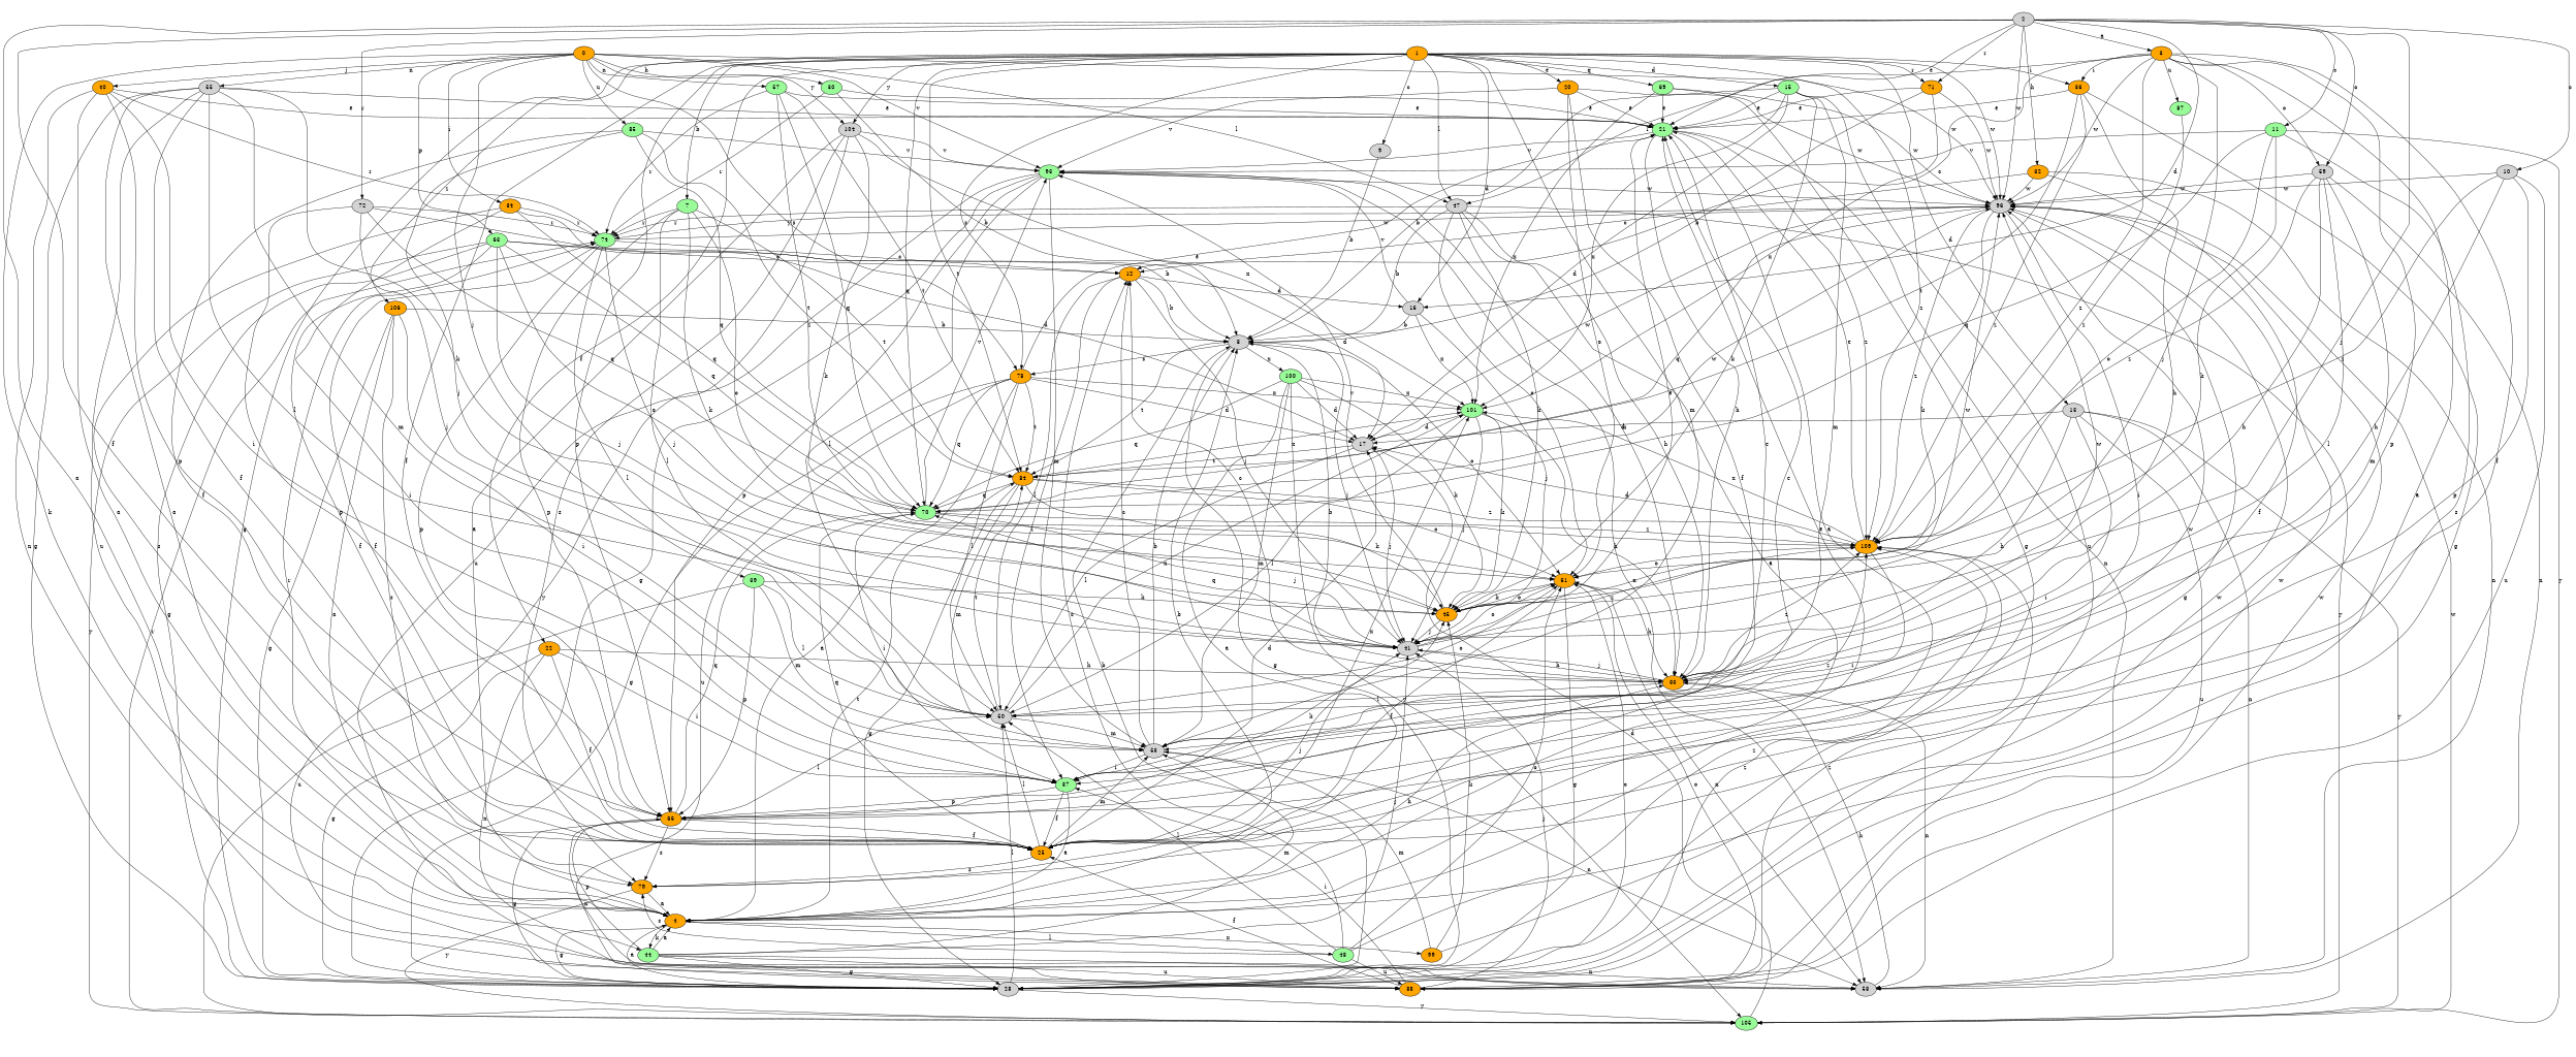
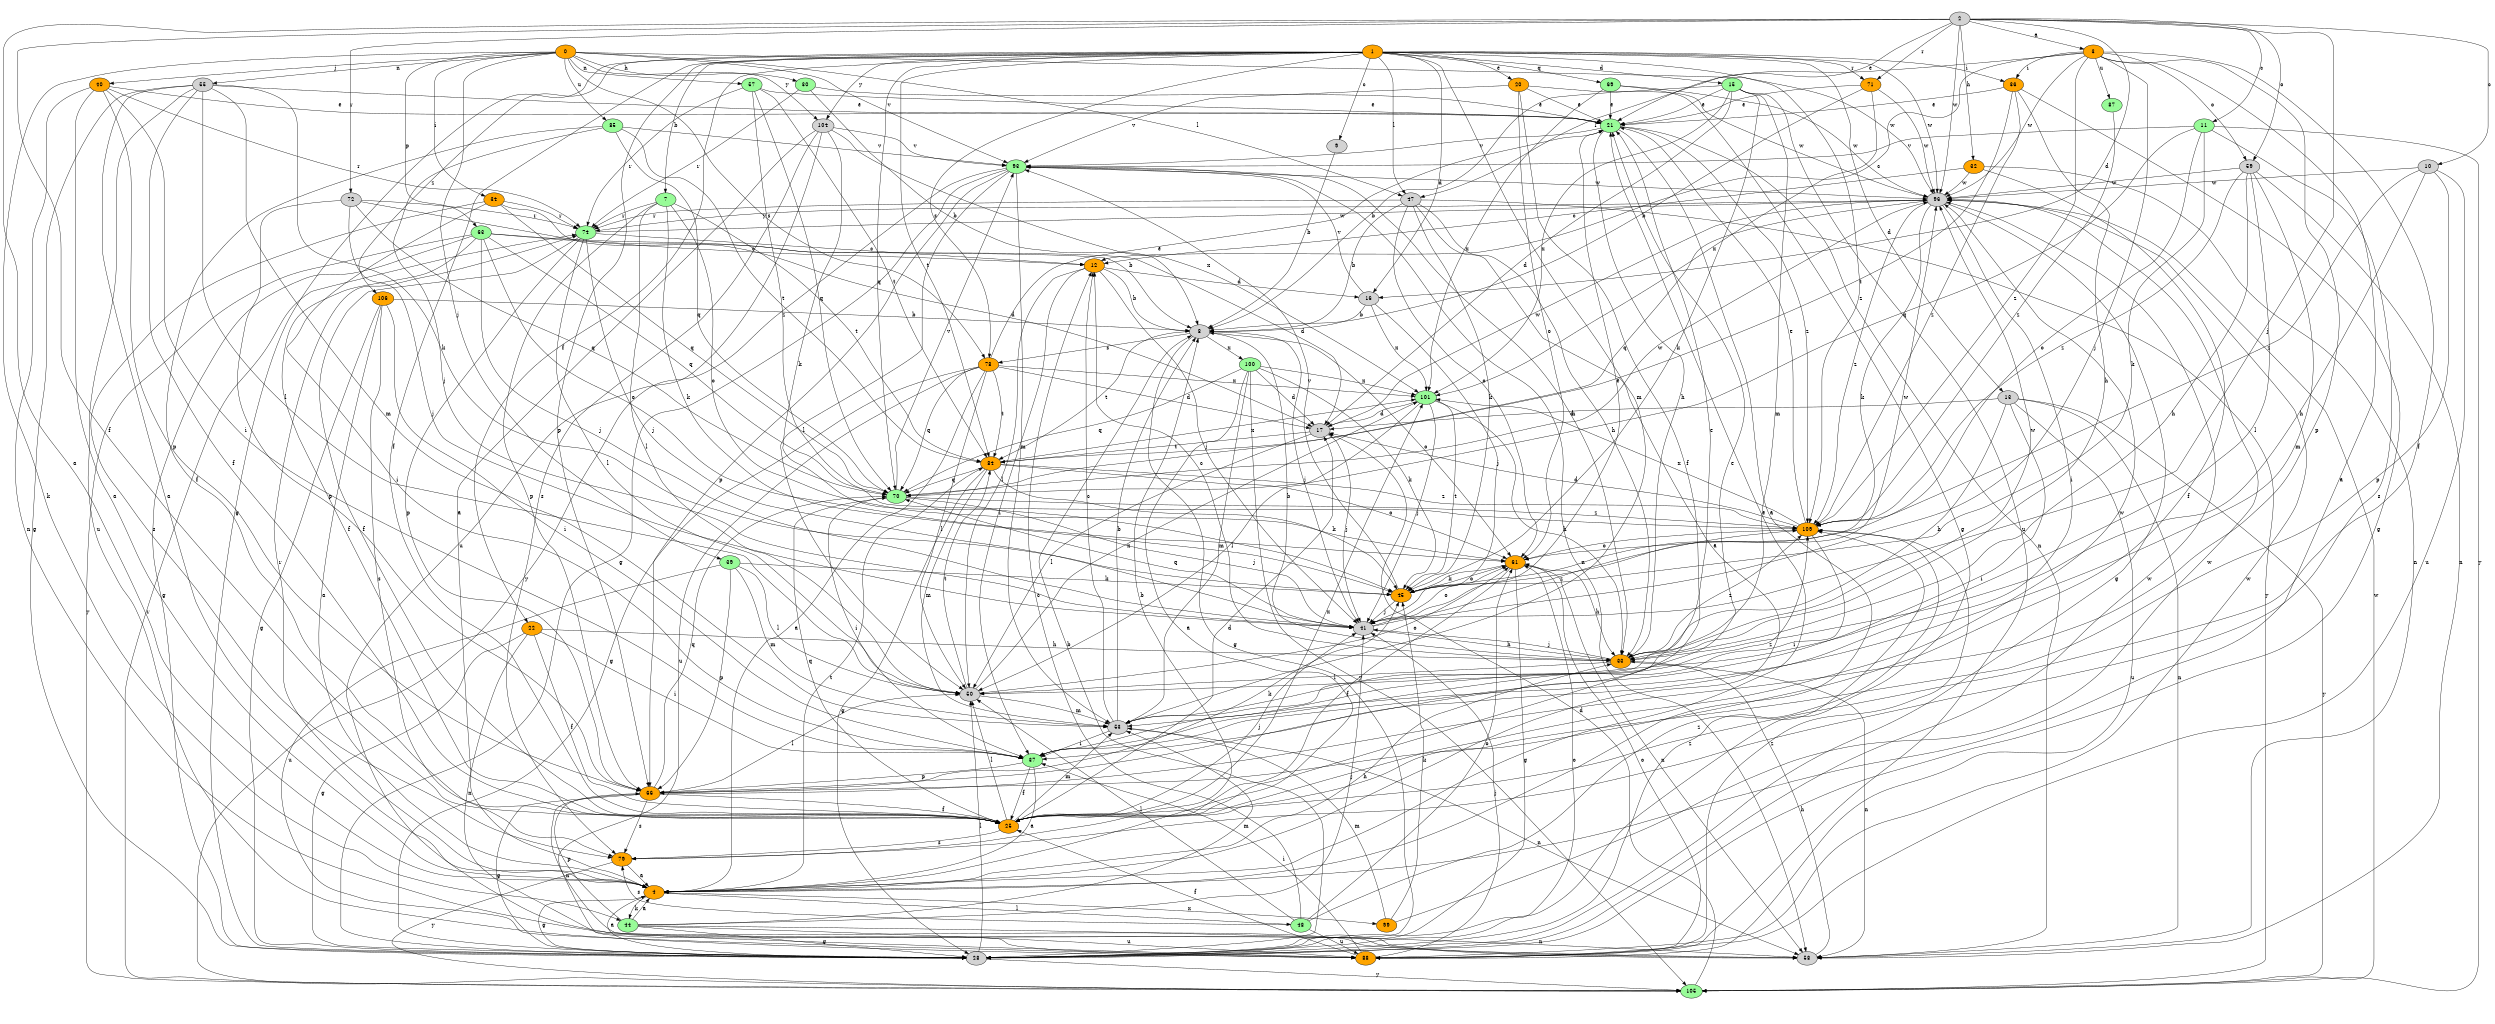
  strict digraph {
    fontname="DejaVu Serif"
    node [fillcolor=orange fontname="DejaVu Serif" style=filled]
    edge [fontname="DejaVu Serif"]
    30 [fillcolor=palegreen]
    0
    34
    39 [fillcolor=palegreen]
    40
    44 [fillcolor=palegreen]
    47 [fillcolor=lightgrey]
    55 [fillcolor=lightgrey]
    57 [fillcolor=palegreen]
    63 [fillcolor=palegreen]
    78
    85 [fillcolor=palegreen]
    93 [fillcolor=palegreen]
    96 [fillcolor=lightgrey]
    104 [fillcolor=lightgrey]
    21 [fillcolor=palegreen]
    74 [fillcolor=palegreen]
    8 [fillcolor=lightgrey]
    70 [fillcolor=palegreen]
    79
    37 [fillcolor=palegreen]
    17 [fillcolor=lightgrey]
    53 [fillcolor=lightgrey]
    66
    45
    50 [fillcolor=lightgrey]
    88
    4
    58 [fillcolor=lightgrey]
    28 [fillcolor=lightgrey]
    41 [fillcolor=lightgrey]
    33
    61
    105 [fillcolor=palegreen]
    25
    84
    109
    12
    101 [fillcolor=palegreen]
    1
    7 [fillcolor=palegreen]
    9 [fillcolor=lightgrey]
    13 [fillcolor=lightgrey]
    15 [fillcolor=palegreen]
    16 [fillcolor=lightgrey]
    20
    22
    36
    69 [fillcolor=palegreen]
    71
    106
    2 [fillcolor=lightgrey]
    3
    10 [fillcolor=lightgrey]
    11 [fillcolor=palegreen]
    32
    59 [fillcolor=lightgrey]
    72 [fillcolor=lightgrey]
    87 [fillcolor=palegreen]
    48 [fillcolor=palegreen]
    99
    100 [fillcolor=palegreen]
    30 -> 21 [label=e]
    30 -> 74 [label=r]
    30 -> 8 [label=b]
    0 -> 30 [label=h]
    0 -> 34 [label=i]
    0 -> 39 [label=j]
    0 -> 40 [label=j]
    0 -> 44 [label=k]
    0 -> 47 [label=l]
    0 -> 55 [label=n]
    0 -> 57 [label=n]
    0 -> 63 [label=p]
    0 -> 78 [label=s]
    0 -> 85 [label=u]
    0 -> 93 [label=v]
    0 -> 96 [label=w]
    0 -> 104 [label=y]
    34 -> 74 [label=r]
    34 -> 70 [label=q]
    34 -> 79 [label=s]
    34 -> 37 [label=i]
    34 -> 17 [label=d]
    39 -> 53 [label=m]
    39 -> 66 [label=p]
    39 -> 45 [label=k]
    39 -> 50 [label=l]
    39 -> 88 [label=u]
    40 -> 21 [label=e]
    40 -> 74 [label=r]
    40 -> 37 [label=i]
    40 -> 66 [label=p]
    40 -> 4 [label=a]
    40 -> 58 [label=n]
    44 -> 53 [label=m]
    44 -> 66 [label=p]
    44 -> 88 [label=u]
    44 -> 4 [label=a]
    44 -> 58 [label=n]
    44 -> 28 [label=g]
    44 -> 41 [label=j]
    47 -> 74 [label=r]
    47 -> 8 [label=b]
    47 -> 45 [label=k]
    47 -> 4 [label=a]
    47 -> 33 [label=h]
    47 -> 61 [label=o]
    47 -> 105 [label=y]
    55 -> 21 [label=e]
    55 -> 53 [label=m]
    55 -> 45 [label=k]
    55 -> 50 [label=l]
    55 -> 88 [label=u]
    55 -> 4 [label=a]
    55 -> 28 [label=g]
    55 -> 25 [label=f]
    57 -> 21 [label=e]
    57 -> 74 [label=r]
    57 -> 70 [label=q]
    57 -> 84 [label=t]
    57 -> 109 [label=z]
    63 -> 70 [label=q]
    63 -> 17 [label=d]
    63 -> 28 [label=g]
    63 -> 41 [label=j]
    63 -> 61 [label=o]
    63 -> 105 [label=y]
    63 -> 25 [label=f]
    63 -> 12 [label=c]
    78 -> 21 [label=e]
    78 -> 70 [label=q]
    78 -> 17 [label=d]
    78 -> 50 [label=l]
    78 -> 88 [label=u]
    78 -> 4 [label=a]
    78 -> 28 [label=g]
    78 -> 84 [label=t]
    78 -> 101 [label=x]
    85 -> 93 [label=v]
    85 -> 70 [label=q]
    85 -> 41 [label=j]
    85 -> 25 [label=f]
    85 -> 84 [label=t]
    93 -> 96 [label=w]
    93 -> 53 [label=m]
    93 -> 66 [label=p]
    93 -> 50 [label=l]
    93 -> 58 [label=n]
    93 -> 28 [label=g]
    93 -> 33 [label=h]
    93 -> 105 [label=y]
    96 -> 74 [label=y]
    96 -> 70 [label=q]
    96 -> 37 [label=i]
    96 -> 45 [label=k]
    96 -> 28 [label=g]
    96 -> 109 [label=z]
    104 -> 93 [label=v]
    104 -> 79 [label=s]
    104 -> 45 [label=k]
    104 -> 88 [label=u]
    104 -> 4 [label=a]
    104 -> 101 [label=x]
    21 -> 93 [label=v]
    21 -> 4 [label=a]
    21 -> 58 [label=n]
    21 -> 33 [label=h]
    21 -> 109 [label=z]
    74 -> 96 [label=w]
    74 -> 66 [label=p]
    74 -> 50 [label=l]
    74 -> 41 [label=j]
    74 -> 25 [label=f]
    74 -> 12 [label=c]
    8 -> 78 [label=s]
    8 -> 28 [label=g]
    8 -> 41 [label=j]
    8 -> 61 [label=o]
    8 -> 84 [label=t]
    8 -> 100 [label=x]
    70 -> 93 [label=v]
    70 -> 96 [label=w]
    70 -> 37 [label=i]
    70 -> 41 [label=j]
    70 -> 109 [label=z]
    79 -> 8 [label=b]
    79 -> 4 [label=a]
    79 -> 105 [label=y]
    37 -> 66 [label=p]
    37 -> 4 [label=a]
    37 -> 25 [label=f]
    37 -> 109 [label=z]
    17 -> 96 [label=w]
    17 -> 50 [label=l]
    17 -> 41 [label=j]
    17 -> 84 [label=t]
    53 -> 21 [label=e]
    53 -> 8 [label=b]
    53 -> 37 [label=i]
    53 -> 58 [label=n]
    53 -> 12 [label=c]
    66 -> 21 [label=e]
    66 -> 70 [label=q]
    66 -> 79 [label=s]
    66 -> 45 [label=k]
    66 -> 50 [label=l]
    66 -> 58 [label=n]
    66 -> 28 [label=g]
    66 -> 25 [label=f]
    45 -> 93 [label=v]
    45 -> 96 [label=w]
    45 -> 41 [label=j]
    45 -> 61 [label=o]
    50 -> 53 [label=m]
    50 -> 61 [label=o]
    50 -> 84 [label=t]
    50 -> 101 [label=x]
    88 -> 96 [label=w]
    88 -> 37 [label=i]
    88 -> 41 [label=j]
    88 -> 61 [label=o]
    88 -> 25 [label=f]
    88 -> 109 [label=z]
    4 -> 44 [label=k]
    4 -> 21 [label=e]
    4 -> 74 [label=r]
    4 -> 28 [label=g]
    4 -> 33 [label=h]
    4 -> 84 [label=t]
    4 -> 48 [label=l]
    4 -> 99 [label=x]
    58 -> 33 [label=h]
    28 -> 96 [label=w]
    28 -> 8 [label=b]
    28 -> 50 [label=l]
    28 -> 4 [label=a]
    28 -> 61 [label=o]
    28 -> 105 [label=y]
    28 -> 109 [label=z]
    41 -> 21 [label=e]
    41 -> 70 [label=q]
    41 -> 33 [label=h]
    41 -> 61 [label=o]
    41 -> 109 [label=z]
    33 -> 96 [label=w]
    33 -> 8 [label=b]
    33 -> 50 [label=l]
    33 -> 58 [label=n]
    33 -> 41 [label=j]
    33 -> 109 [label=z]
    33 -> 12 [label=c]
    61 -> 45 [label=k]
    61 -> 58 [label=n]
    61 -> 28 [label=g]
    61 -> 33 [label=h]
    61 -> 25 [label=f]
    105 -> 96 [label=w]
    105 -> 74 [label=r]
    105 -> 17 [label=d]
    25 -> 96 [label=w]
    25 -> 70 [label=q]
    25 -> 79 [label=s]
    25 -> 17 [label=d]
    25 -> 53 [label=m]
    25 -> 50 [label=l]
    25 -> 41 [label=j]
    25 -> 101 [label=x]
    84 -> 70 [label=q]
    84 -> 53 [label=m]
    84 -> 45 [label=k]
    84 -> 28 [label=g]
    84 -> 61 [label=o]
    84 -> 109 [label=z]
    84 -> 101 [label=x]
    109 -> 21 [label=e]
    109 -> 37 [label=i]
    109 -> 17 [label=d]
    109 -> 61 [label=o]
    109 -> 101 [label=x]
    12 -> 8 [label=b]
    12 -> 37 [label=i]
    12 -> 50 [label=l]
    12 -> 41 [label=j]
    12 -> 16 [label=d]
    101 -> 17 [label=d]
-   101 -> 45 [label=k]
+   101 -> 45 [label=t]
    101 -> 50 [label=l]
    101 -> 41 [label=j]
    101 -> 33 [label=h]
    1 -> 47 [label=l]
    1 -> 78 [label=s]
    1 -> 96 [label=w]
    1 -> 104 [label=y]
    1 -> 70 [label=q]
    1 -> 53 [label=m]
    1 -> 66 [label=p]
    1 -> 28 [label=g]
    1 -> 25 [label=f]
    1 -> 84 [label=t]
    1 -> 109 [label=z]
    1 -> 7 [label=b]
    1 -> 9 [label=c]
    1 -> 13 [label=d]
    1 -> 15 [label=d]
    1 -> 16 [label=d]
    1 -> 20 [label=e]
    1 -> 22 [label=f]
    1 -> 36 [label=i]
    1 -> 69 [label=q]
    1 -> 71 [label=r]
    1 -> 106 [label=z]
    7 -> 74 [label=r]
    7 -> 66 [label=p]
    7 -> 45 [label=k]
    7 -> 50 [label=l]
    7 -> 61 [label=o]
    7 -> 84 [label=t]
    9 -> 8 [label=b]
    13 -> 37 [label=i]
    13 -> 17 [label=d]
    13 -> 88 [label=u]
    13 -> 58 [label=n]
    13 -> 33 [label=h]
    13 -> 105 [label=y]
    15 -> 21 [label=e]
    15 -> 8 [label=b]
    15 -> 17 [label=d]
    15 -> 53 [label=m]
    15 -> 45 [label=k]
    15 -> 88 [label=u]
    15 -> 101 [label=x]
    16 -> 93 [label=v]
    16 -> 8 [label=b]
    16 -> 41 [label=j]
    16 -> 101 [label=x]
    20 -> 93 [label=v]
    20 -> 96 [label=w]
    20 -> 21 [label=e]
    20 -> 61 [label=o]
    20 -> 25 [label=f]
    22 -> 37 [label=i]
    22 -> 58 [label=n]
    22 -> 28 [label=g]
    22 -> 33 [label=h]
    22 -> 25 [label=f]
    36 -> 21 [label=e]
    36 -> 28 [label=g]
    36 -> 33 [label=h]
    36 -> 84 [label=t]
    36 -> 109 [label=z]
    69 -> 96 [label=w]
    69 -> 21 [label=e]
    69 -> 28 [label=g]
    69 -> 101 [label=x]
    71 -> 96 [label=w]
    71 -> 21 [label=e]
    71 -> 8 [label=b]
    71 -> 101 [label=x]
    106 -> 8 [label=b]
    106 -> 79 [label=s]
    106 -> 37 [label=i]
    106 -> 4 [label=a]
    106 -> 28 [label=g]
    2 -> 96 [label=w]
    2 -> 21 [label=e]
    2 -> 4 [label=a]
    2 -> 41 [label=j]
    2 -> 25 [label=f]
    2 -> 16 [label=d]
    2 -> 71 [label=r]
    2 -> 3 [label=a]
    2 -> 10 [label=c]
    2 -> 11 [label=c]
    2 -> 32 [label=h]
    2 -> 59 [label=o]
    2 -> 72 [label=r]
    3 -> 47 [label=l]
    3 -> 96 [label=w]
    3 -> 66 [label=p]
    3 -> 4 [label=a]
    3 -> 41 [label=j]
    3 -> 25 [label=f]
    3 -> 109 [label=z]
    3 -> 12 [label=c]
    3 -> 36 [label=i]
    3 -> 59 [label=o]
    3 -> 87 [label=u]
    10 -> 96 [label=w]
    10 -> 66 [label=p]
    10 -> 88 [label=u]
    10 -> 33 [label=h]
    10 -> 109 [label=z]
    11 -> 93 [label=v]
    11 -> 70 [label=q]
    11 -> 79 [label=s]
    11 -> 45 [label=k]
    11 -> 61 [label=o]
    11 -> 105 [label=y]
    32 -> 96 [label=w]
    32 -> 58 [label=n]
    32 -> 25 [label=f]
    32 -> 12 [label=c]
    59 -> 96 [label=w]
    59 -> 53 [label=m]
    59 -> 50 [label=l]
    59 -> 58 [label=n]
    59 -> 33 [label=h]
    59 -> 109 [label=z]
    72 -> 74 [label=r]
    72 -> 8 [label=b]
    72 -> 70 [label=q]
    72 -> 66 [label=p]
    72 -> 41 [label=j]
    87 -> 109 [label=z]
    48 -> 79 [label=s]
    48 -> 50 [label=l]
    48 -> 88 [label=u]
    48 -> 61 [label=o]
    48 -> 109 [label=z]
    48 -> 12 [label=c]
    99 -> 96 [label=w]
    99 -> 53 [label=m]
    99 -> 45 [label=k]
    100 -> 70 [label=q]
    100 -> 17 [label=d]
    100 -> 53 [label=m]
    100 -> 45 [label=k]
    100 -> 4 [label=a]
    100 -> 105 [label=y]
    100 -> 101 [label=x]
  }
